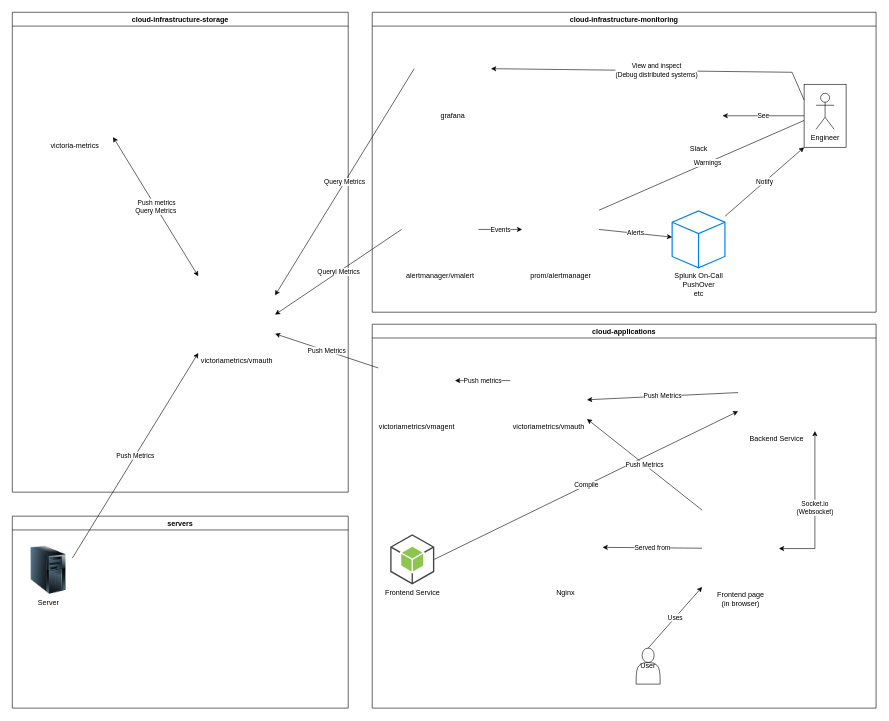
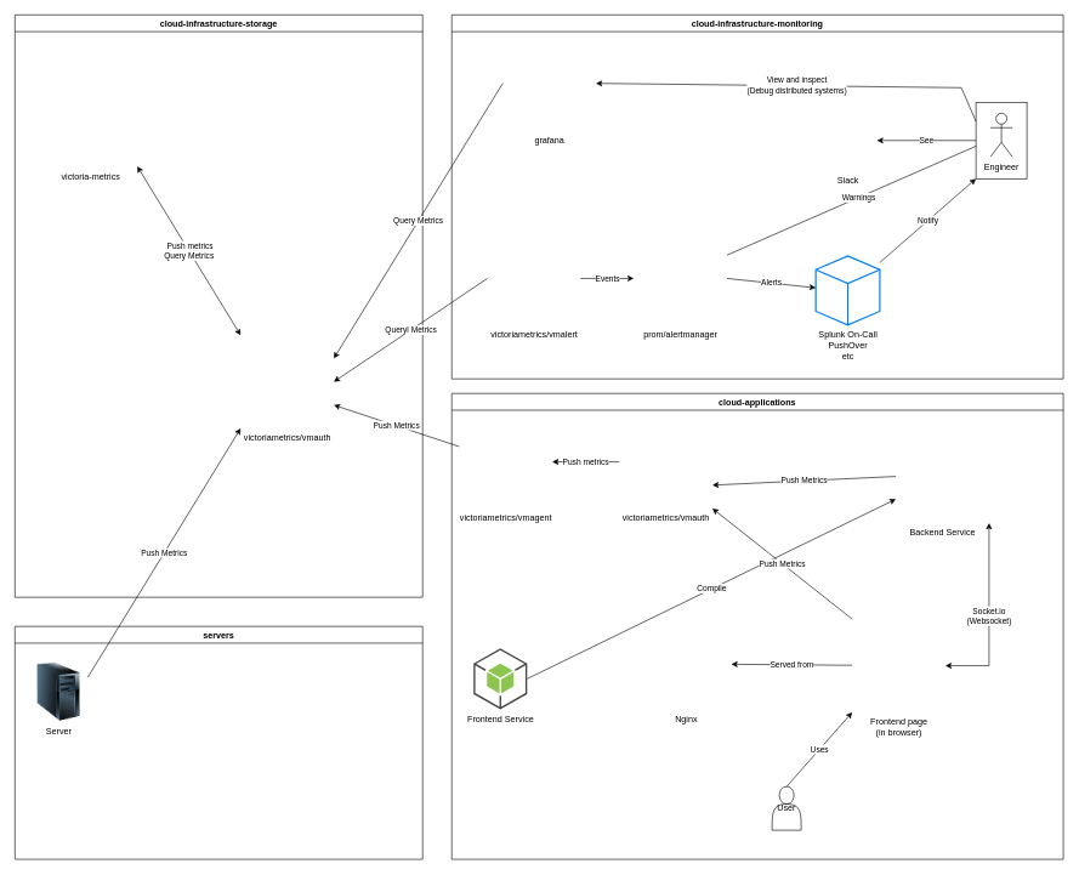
  <mxCell id="0" />
  <mxCell id="1" parent="0" />
  <mxCell id="2" value="cloud-applications" style="swimlane;" parent="1" vertex="1"><mxGeometry x="620" y="540" width="840" height="640" as="geometry" /></mxCell>
  <mxCell id="3" value="Backend Service" style="shape=image;html=1;verticalAlign=top;verticalLabelPosition=bottom;labelBackgroundColor=#ffffff;imageAspect=0;aspect=fixed;image=https://cdn1.iconfinder.com/data/icons/social-media-2106/24/social_media_social_media_logo_docker-128.png" parent="2" vertex="1"><mxGeometry x="610" y="50" width="128" height="128" as="geometry" /></mxCell>
  <mxCell id="4" value="victoriametrics/vmauth" style="shape=image;html=1;verticalAlign=top;verticalLabelPosition=bottom;labelBackgroundColor=#ffffff;imageAspect=0;aspect=fixed;image=https://cdn0.iconfinder.com/data/icons/social-media-2104/24/social_media_social_media_logo_docker-128.png" parent="2" vertex="1"><mxGeometry x="230" y="30" width="128" height="128" as="geometry" /></mxCell>
  <mxCell id="5" value="Push Metrics" style="endArrow=classic;html=1;rounded=0;exitX=0;exitY=0.5;exitDx=0;exitDy=0;entryX=1;entryY=0.75;entryDx=0;entryDy=0;" parent="2" source="3" target="4" edge="1"><mxGeometry width="50" height="50" relative="1" as="geometry"><mxPoint x="340" y="320" as="sourcePoint" /><mxPoint x="540" y="150" as="targetPoint" /><Array as="points" /></mxGeometry></mxCell>
  <mxCell id="6" value="Nginx" style="shape=image;html=1;verticalAlign=top;verticalLabelPosition=bottom;labelBackgroundColor=#ffffff;imageAspect=0;aspect=fixed;image=https://cdn0.iconfinder.com/data/icons/social-media-2104/24/social_media_social_media_logo_docker-128.png" parent="2" vertex="1"><mxGeometry x="260" y="310" width="124" height="124" as="geometry" /></mxCell>
  <mxCell id="7" value="Compile" style="endArrow=classic;html=1;rounded=0;exitX=1;exitY=0.5;exitDx=0;exitDy=0;exitPerimeter=0;" parent="2" source="8" target="3" edge="1"><mxGeometry width="50" height="50" relative="1" as="geometry"><mxPoint x="200" y="260" as="sourcePoint" /><mxPoint x="250" y="210" as="targetPoint" /></mxGeometry></mxCell>
  <mxCell id="8" value="&lt;span style=&quot;background-color: rgb(255, 255, 255);&quot;&gt;Frontend Service&lt;/span&gt;" style="outlineConnect=0;dashed=0;verticalLabelPosition=bottom;verticalAlign=top;align=center;html=1;shape=mxgraph.aws3.android;fillColor=#8CC64F;gradientColor=none;" parent="2" vertex="1"><mxGeometry x="30" y="350" width="73.5" height="84" as="geometry" /></mxCell>
  <mxCell id="9" value="Socket.io&lt;br&gt;(Websocket)" style="edgeStyle=orthogonalEdgeStyle;rounded=0;orthogonalLoop=1;jettySize=auto;html=1;endArrow=classic;endFill=1;entryX=1;entryY=1;entryDx=0;entryDy=0;strokeColor=default;startArrow=classic;startFill=1;" parent="2" source="10" target="3" edge="1"><mxGeometry relative="1" as="geometry"><mxPoint x="422" y="284" as="targetPoint" /><Array as="points"><mxPoint x="738" y="374" /></Array></mxGeometry></mxCell>
  <mxCell id="10" value="Frontend page&lt;br&gt;(in browser)" style="shape=image;html=1;verticalAlign=top;verticalLabelPosition=bottom;labelBackgroundColor=#ffffff;imageAspect=0;aspect=fixed;image=https://cdn4.iconfinder.com/data/icons/online-marketing-hand-drawn-vol-4/52/web__globe__data__technology__list__menu__webpage-128.png" parent="2" vertex="1"><mxGeometry x="550" y="310" width="128" height="128" as="geometry" /></mxCell>
  <mxCell id="11" value="Served from" style="endArrow=classic;html=1;rounded=0;entryX=1;entryY=0.5;entryDx=0;entryDy=0;" parent="2" source="10" target="6" edge="1"><mxGeometry width="50" height="50" relative="1" as="geometry"><mxPoint x="160" y="190" as="sourcePoint" /><mxPoint x="210" y="140" as="targetPoint" /><Array as="points" /></mxGeometry></mxCell>
  <mxCell id="12" value="Push Metrics" style="endArrow=classic;html=1;rounded=0;exitX=0;exitY=0;exitDx=0;exitDy=0;entryX=1;entryY=1;entryDx=0;entryDy=0;" parent="2" source="10" target="4" edge="1"><mxGeometry width="50" height="50" relative="1" as="geometry"><mxPoint x="330" y="270" as="sourcePoint" /><mxPoint x="380" y="220" as="targetPoint" /></mxGeometry></mxCell>
  <mxCell id="13" value="User" style="shape=actor;whiteSpace=wrap;html=1;" parent="2" vertex="1"><mxGeometry x="440" y="540" width="40" height="60" as="geometry" /></mxCell>
  <mxCell id="14" value="Uses" style="endArrow=classic;html=1;rounded=0;strokeColor=default;entryX=0;entryY=1;entryDx=0;entryDy=0;exitX=0.5;exitY=0;exitDx=0;exitDy=0;" parent="2" source="13" target="10" edge="1"><mxGeometry width="50" height="50" relative="1" as="geometry"><mxPoint x="380" y="540" as="sourcePoint" /><mxPoint x="430" y="490" as="targetPoint" /></mxGeometry></mxCell>
  <mxCell id="15" value="victoriametrics/vmagent" style="shape=image;html=1;verticalAlign=top;verticalLabelPosition=bottom;labelBackgroundColor=#ffffff;imageAspect=0;aspect=fixed;image=https://cdn0.iconfinder.com/data/icons/social-media-2104/24/social_media_social_media_logo_docker-128.png" vertex="1" parent="2"><mxGeometry x="10" y="30" width="128" height="128" as="geometry" /></mxCell>
  <mxCell id="16" value="Push metrics" style="endArrow=classic;html=1;rounded=0;exitX=0;exitY=0.5;exitDx=0;exitDy=0;" parent="2" source="4" target="15" edge="1"><mxGeometry width="50" height="50" relative="1" as="geometry"><mxPoint x="-200" y="10" as="sourcePoint" /><mxPoint x="-150" y="-40" as="targetPoint" /><Array as="points" /></mxGeometry></mxCell>
  <mxCell id="17" value="cloud-infrastructure-monitoring" style="swimlane;" parent="1" vertex="1"><mxGeometry x="620" width="840" height="500" as="geometry" y="20" /></mxCell>
- <mxCell id="18" value="alertmanager/vmalert" style="shape=image;html=1;verticalAlign=top;verticalLabelPosition=bottom;labelBackgroundColor=#ffffff;imageAspect=0;aspect=fixed;image=https://cdn0.iconfinder.com/data/icons/social-media-2104/24/social_media_social_media_logo_docker-128.png" parent="17" vertex="1"><mxGeometry x="49" y="298" width="128" height="128" as="geometry" /></mxCell>
+ <mxCell id="18" value="victoriametrics/vmalert" style="shape=image;html=1;verticalAlign=top;verticalLabelPosition=bottom;labelBackgroundColor=#ffffff;imageAspect=0;aspect=fixed;image=https://cdn0.iconfinder.com/data/icons/social-media-2104/24/social_media_social_media_logo_docker-128.png" parent="17" vertex="1"><mxGeometry x="49" y="298" width="128" height="128" as="geometry" /></mxCell>
  <mxCell id="19" value="prom/alertmanager" style="shape=image;html=1;verticalAlign=top;verticalLabelPosition=bottom;labelBackgroundColor=#ffffff;imageAspect=0;aspect=fixed;image=https://cdn0.iconfinder.com/data/icons/social-media-2104/24/social_media_social_media_logo_docker-128.png" parent="17" vertex="1"><mxGeometry x="250" y="298" width="128" height="128" as="geometry" /></mxCell>
  <mxCell id="20" value="Events" style="edgeStyle=orthogonalEdgeStyle;rounded=0;orthogonalLoop=1;jettySize=auto;html=1;endArrow=classic;endFill=1;exitX=1;exitY=0.5;exitDx=0;exitDy=0;entryX=0;entryY=0.5;entryDx=0;entryDy=0;" parent="17" source="18" target="19" edge="1"><mxGeometry relative="1" as="geometry"><mxPoint x="200" y="320" as="sourcePoint" /><mxPoint x="242" y="274" as="targetPoint" /></mxGeometry></mxCell>
  <mxCell id="21" value="grafana" style="shape=image;html=1;verticalAlign=top;verticalLabelPosition=bottom;labelBackgroundColor=#ffffff;imageAspect=0;aspect=fixed;image=https://cdn0.iconfinder.com/data/icons/social-media-2104/24/social_media_social_media_logo_docker-128.png" parent="17" vertex="1"><mxGeometry x="70" y="30" width="128" height="128" as="geometry" /></mxCell>
  <mxCell id="22" value="Slack" style="shape=image;html=1;verticalAlign=top;verticalLabelPosition=bottom;labelBackgroundColor=#ffffff;imageAspect=0;aspect=fixed;image=https://cdn2.iconfinder.com/data/icons/social-media-2285/512/1_Slack_colored_svg-128.png" parent="17" vertex="1"><mxGeometry x="504" y="132.5" width="80" height="80" as="geometry" /></mxCell>
  <mxCell id="23" value="Splunk On-Call&lt;br&gt;PushOver&lt;br&gt;etc" style="html=1;verticalLabelPosition=bottom;align=center;labelBackgroundColor=#ffffff;verticalAlign=top;strokeWidth=2;strokeColor=#0080F0;shadow=0;dashed=0;shape=mxgraph.ios7.icons.cube;" parent="17" vertex="1"><mxGeometry x="500" y="331" width="88" height="95" as="geometry" /></mxCell>
  <mxCell id="24" value="Alerts" style="endArrow=classic;html=1;rounded=0;exitX=1;exitY=0.5;exitDx=0;exitDy=0;entryX=0;entryY=0.462;entryDx=0;entryDy=0;entryPerimeter=0;" parent="17" source="19" target="23" edge="1"><mxGeometry width="50" height="50" relative="1" as="geometry"><mxPoint x="420" y="570" as="sourcePoint" /><mxPoint x="470" y="520" as="targetPoint" /></mxGeometry></mxCell>
  <mxCell id="25" value="Warnings" style="endArrow=classic;html=1;rounded=0;exitX=1;exitY=0.25;exitDx=0;exitDy=0;" parent="17" source="19" target="30" edge="1"><mxGeometry width="50" height="50" relative="1" as="geometry"><mxPoint x="358" y="244" as="sourcePoint" /><mxPoint x="495" y="270.985" as="targetPoint" /></mxGeometry></mxCell>
  <mxCell id="26" value="See" style="edgeStyle=orthogonalEdgeStyle;rounded=0;orthogonalLoop=1;jettySize=auto;html=1;endArrow=classic;endFill=1;exitX=0;exitY=0.5;exitDx=0;exitDy=0;" parent="17" source="29" target="22" edge="1"><mxGeometry relative="1" as="geometry"><mxPoint x="690" y="190" as="sourcePoint" /></mxGeometry></mxCell>
  <mxCell id="27" value="Notify" style="endArrow=classic;html=1;rounded=0;entryX=0;entryY=1;entryDx=0;entryDy=0;" parent="17" source="23" target="29" edge="1"><mxGeometry width="50" height="50" relative="1" as="geometry"><mxPoint x="700" y="380" as="sourcePoint" /><mxPoint x="700" y="220" as="targetPoint" /></mxGeometry></mxCell>
  <mxCell id="28" value="" style="group" parent="17" vertex="1" connectable="0"><mxGeometry x="720" y="120" width="70" height="105" as="geometry" /></mxCell>
  <mxCell id="29" value="" style="rounded=0;whiteSpace=wrap;html=1;" parent="28" vertex="1"><mxGeometry width="70" height="105" as="geometry" /></mxCell>
  <mxCell id="30" value="Engineer" style="shape=umlActor;verticalLabelPosition=bottom;verticalAlign=top;html=1;outlineConnect=0;" parent="28" vertex="1"><mxGeometry x="20" y="15" width="30" height="60" as="geometry" /></mxCell>
  <mxCell id="31" value="View and inspect&lt;br&gt;(Debug distributed systems)" style="endArrow=classic;html=1;rounded=0;strokeColor=default;entryX=1;entryY=0.5;entryDx=0;entryDy=0;exitX=0;exitY=0.25;exitDx=0;exitDy=0;" parent="17" source="29" target="21" edge="1"><mxGeometry width="50" height="50" relative="1" as="geometry"><mxPoint x="870" y="140" as="sourcePoint" /><mxPoint x="920" y="90" as="targetPoint" /><Array as="points"><mxPoint x="700" y="100" /></Array></mxGeometry></mxCell>
  <mxCell id="32" value="servers" style="swimlane;" parent="1" vertex="1"><mxGeometry x="20" y="860" width="560" height="320" as="geometry" /></mxCell>
  <mxCell id="33" value="Server" style="image;html=1;image=img/lib/clip_art/computers/Server_Tower_128x128.png" parent="32" vertex="1"><mxGeometry x="20" y="50" width="80" height="80" as="geometry" /></mxCell>
  <mxCell id="34" value="cloud-infrastructure-storage" style="swimlane;" parent="1" vertex="1"><mxGeometry x="20" width="560" height="800" as="geometry" y="20" /></mxCell>
  <mxCell id="35" value="&amp;nbsp;Push metrics&lt;br&gt;Query Metrics" style="endArrow=classic;startArrow=classic;html=1;rounded=0;exitX=0;exitY=0;exitDx=0;exitDy=0;entryX=1;entryY=1;entryDx=0;entryDy=0;" parent="34" source="36" target="37" edge="1"><mxGeometry width="50" height="50" relative="1" as="geometry"><mxPoint x="240" y="210" as="sourcePoint" /><mxPoint x="130" y="122.857" as="targetPoint" /></mxGeometry></mxCell>
  <mxCell id="36" value="victoriametrics/vmauth" style="shape=image;html=1;verticalAlign=top;verticalLabelPosition=bottom;labelBackgroundColor=#ffffff;imageAspect=0;aspect=fixed;image=https://cdn0.iconfinder.com/data/icons/social-media-2104/24/social_media_social_media_logo_docker-128.png" parent="34" vertex="1"><mxGeometry x="310" y="440" width="128" height="128" as="geometry" /></mxCell>
  <mxCell id="37" value="victoria-metrics" style="shape=image;html=1;verticalAlign=top;verticalLabelPosition=bottom;labelBackgroundColor=#ffffff;imageAspect=0;aspect=fixed;image=https://cdn0.iconfinder.com/data/icons/social-media-2104/24/social_media_social_media_logo_docker-128.png" parent="34" vertex="1"><mxGeometry x="40" y="80" width="128" height="128" as="geometry" /></mxCell>
  <mxCell id="38" value="Query Metrics" style="endArrow=classic;html=1;rounded=0;entryX=1;entryY=0.25;entryDx=0;entryDy=0;exitX=0;exitY=0.5;exitDx=0;exitDy=0;" parent="1" source="21" target="36" edge="1"><mxGeometry width="50" height="50" relative="1" as="geometry"><mxPoint x="660" y="153.825" as="sourcePoint" /><mxPoint x="505" y="265" as="targetPoint" /></mxGeometry></mxCell>
  <mxCell id="39" value="Queryl Metrics" style="endArrow=classic;html=1;rounded=0;entryX=1;entryY=0.5;entryDx=0;entryDy=0;exitX=0;exitY=0.5;exitDx=0;exitDy=0;" parent="1" source="18" target="36" edge="1"><mxGeometry width="50" height="50" relative="1" as="geometry"><mxPoint x="660" y="294" as="sourcePoint" /><mxPoint x="510" y="305" as="targetPoint" /></mxGeometry></mxCell>
  <mxCell id="40" value="Push Metrics" style="endArrow=classic;html=1;rounded=0;entryX=0;entryY=1;entryDx=0;entryDy=0;exitX=1;exitY=0.25;exitDx=0;exitDy=0;" parent="1" source="33" target="36" edge="1"><mxGeometry width="50" height="50" relative="1" as="geometry"><mxPoint x="490" y="520" as="sourcePoint" /><mxPoint x="540" y="470" as="targetPoint" /></mxGeometry></mxCell>
  <mxCell id="41" value="Push Metrics" style="endArrow=classic;html=1;rounded=0;entryX=1;entryY=0.75;entryDx=0;entryDy=0;" edge="1" parent="1" source="15" target="36"><mxGeometry width="50" height="50" relative="1" as="geometry"><mxPoint x="510" y="650" as="sourcePoint" /><mxPoint x="560" y="600" as="targetPoint" /></mxGeometry></mxCell>
